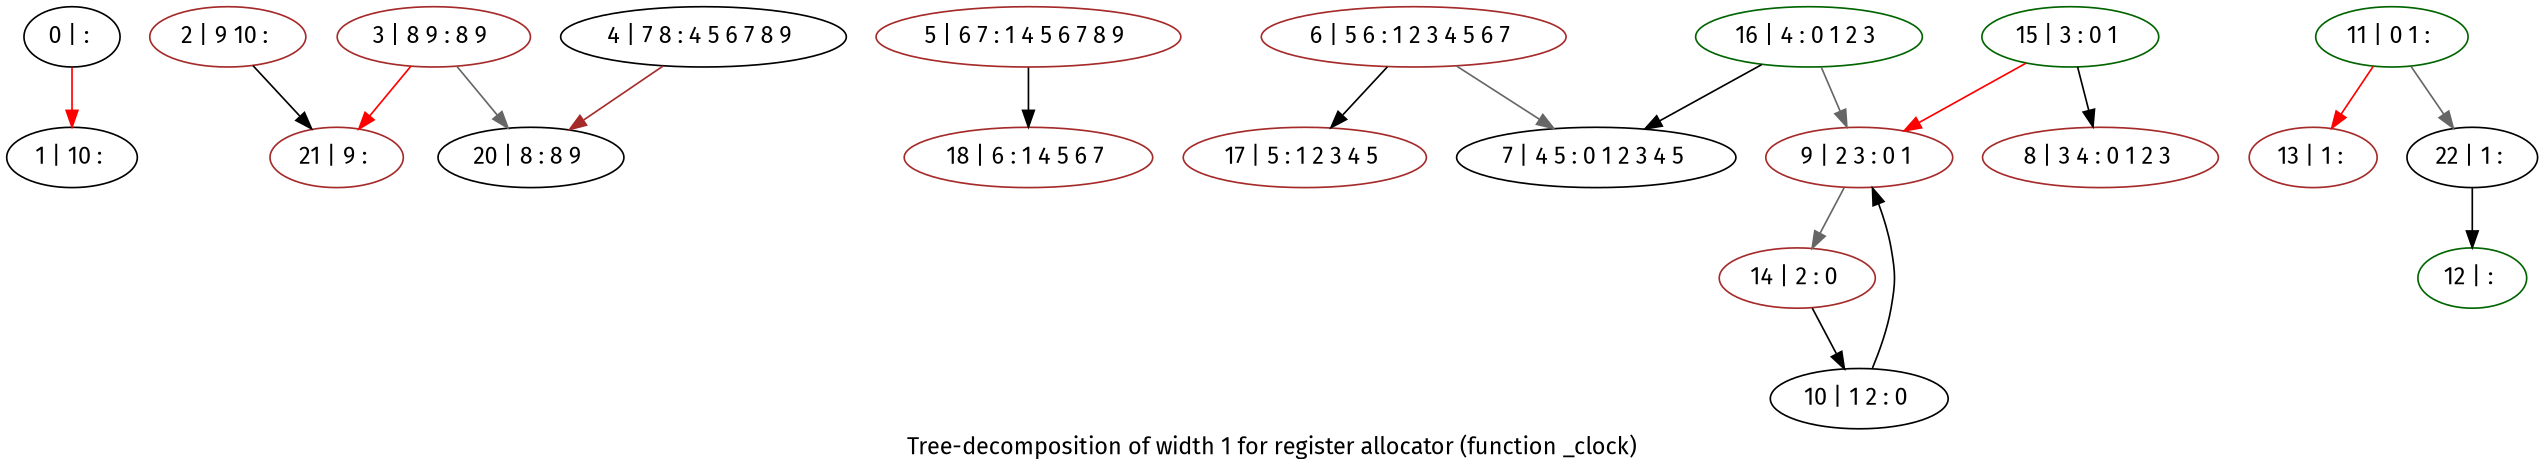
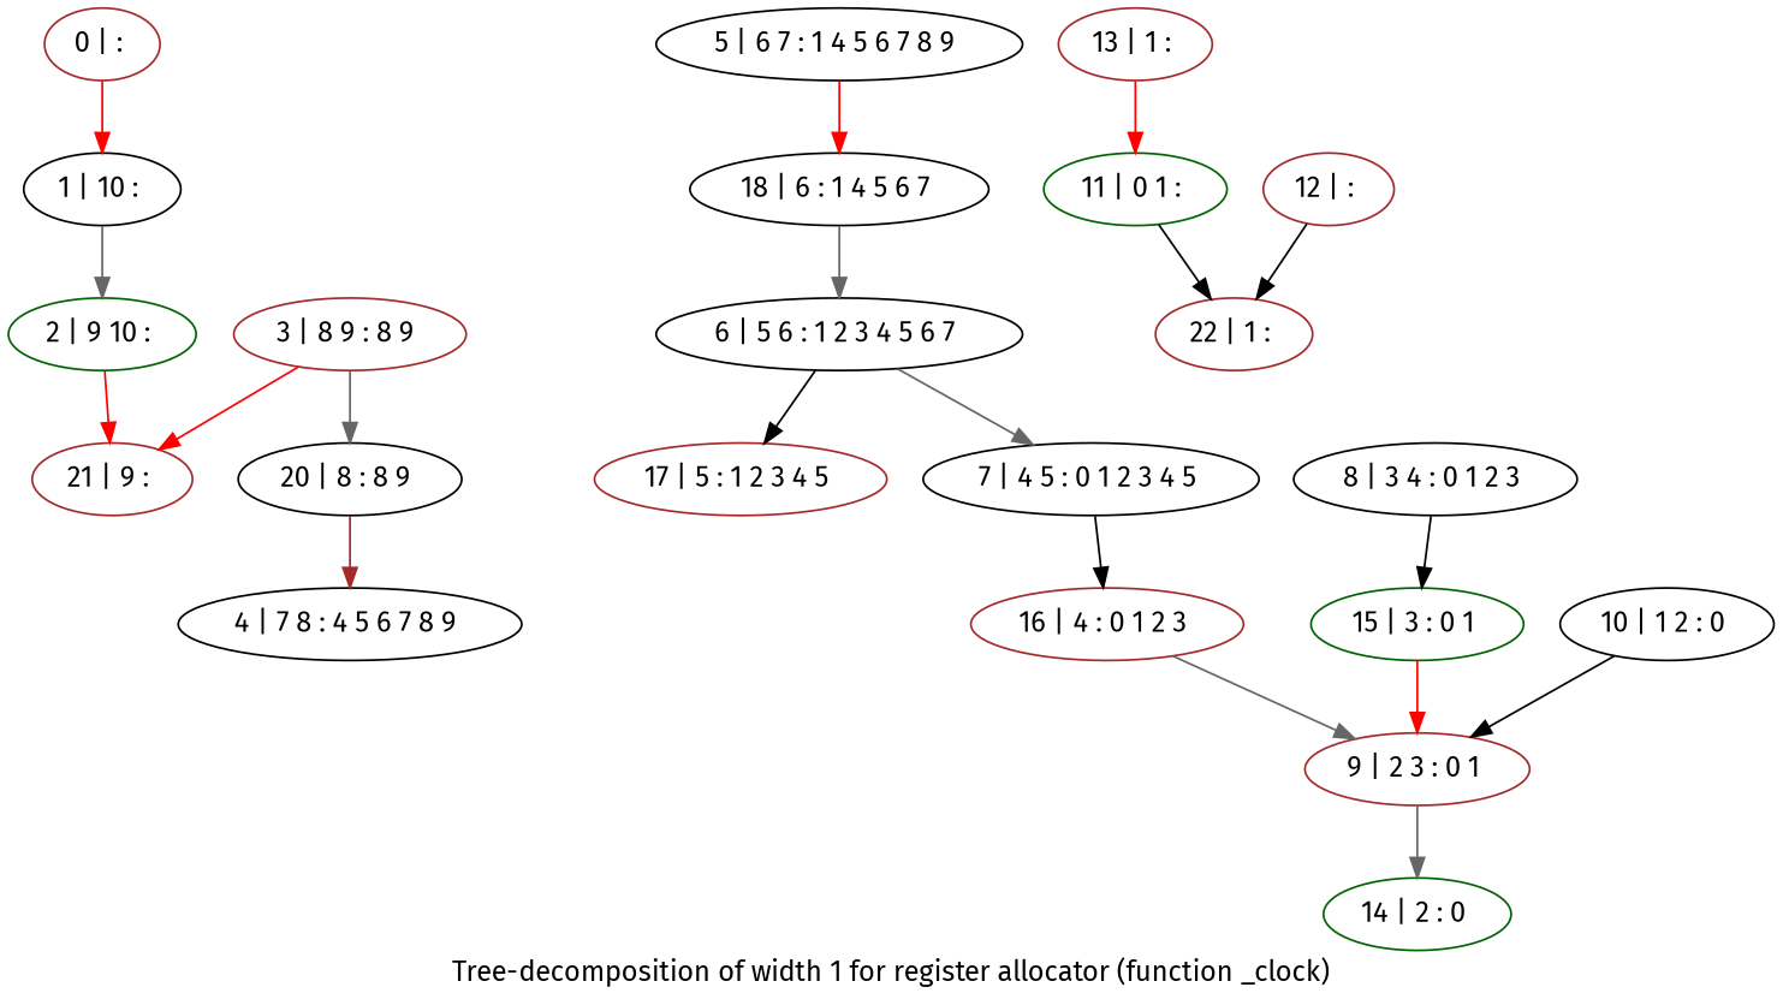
  digraph {
    fontname="Fira Sans"
    label="Tree-decomposition of width 1 for register allocator (function _clock)"
    node [color=brown fontname="Fira Sans"]
    edge [color=gray40 fontname="Fira Sans"]
-   n1 [color=black label="0 | : "]
+   n1 [label="0 | : "]
    n2 [color=black label="1 | 10 : "]
-   n3 [label="2 | 9 10 : "]
+   n3 [color=darkgreen label="2 | 9 10 : "]
    n4 [label="21 | 9 : "]
    n5 [label="3 | 8 9 : 8 9 "]
    n6 [color=black label="20 | 8 : 8 9 "]
    n7 [color=black label="4 | 7 8 : 4 5 6 7 8 9 "]
-   n8 [label="5 | 6 7 : 1 4 5 6 7 8 9 "]
-   n9 [label="18 | 6 : 1 4 5 6 7 "]
-   n10 [label="6 | 5 6 : 1 2 3 4 5 6 7 "]
+   n8 [color=black label="5 | 6 7 : 1 4 5 6 7 8 9 "]
+   n9 [color=black label="18 | 6 : 1 4 5 6 7 "]
+   n10 [color=black label="6 | 5 6 : 1 2 3 4 5 6 7 "]
    n11 [label="17 | 5 : 1 2 3 4 5 "]
    n12 [color=black label="7 | 4 5 : 0 1 2 3 4 5 "]
-   n13 [color=darkgreen label="16 | 4 : 0 1 2 3 "]
+   n13 [label="16 | 4 : 0 1 2 3 "]
    n14 [label="9 | 2 3 : 0 1 "]
-   n15 [label="8 | 3 4 : 0 1 2 3 "]
+   n15 [color=black label="8 | 3 4 : 0 1 2 3 "]
    n16 [color=darkgreen label="15 | 3 : 0 1 "]
-   n17 [label="14 | 2 : 0 "]
+   n17 [color=darkgreen label="14 | 2 : 0 "]
    n18 [color=black label="10 | 1 2 : 0 "]
    n19 [label="13 | 1 : "]
    n20 [color=darkgreen label="11 | 0 1 : "]
-   n21 [color=black label="22 | 1 : "]
-   n22 [color=darkgreen label="12 | : "]
+   n21 [label="22 | 1 : "]
+   n22 [label="12 | : "]
    n1 -> n2 [color=red]
-   n3 -> n4 [color=black]
+   n2 -> n3
+   n3 -> n4 [color=red]
    n5 -> n4 [color=red]
    n5 -> n6
-   n7 -> n6 [color=brown]
-   n8 -> n9 [color=black]
+   n6 -> n7 [color=brown]
+   n8 -> n9 [color=red]
+   n9 -> n10
    n10 -> n11 [color=black]
    n10 -> n12
-   n13 -> n12 [color=black]
+   n12 -> n13 [color=black]
    n13 -> n14
    n14 -> n17
-   n16 -> n15 [color=black]
+   n15 -> n16 [color=black]
    n16 -> n14 [color=red]
-   n17 -> n18 [color=black]
    n18 -> n14 [color=black]
-   n20 -> n19 [color=red]
-   n20 -> n21
-   n21 -> n22 [color=black]
+   n19 -> n20 [color=red]
+   n20 -> n21 [color=black]
+   n22 -> n21 [color=black]
  }
